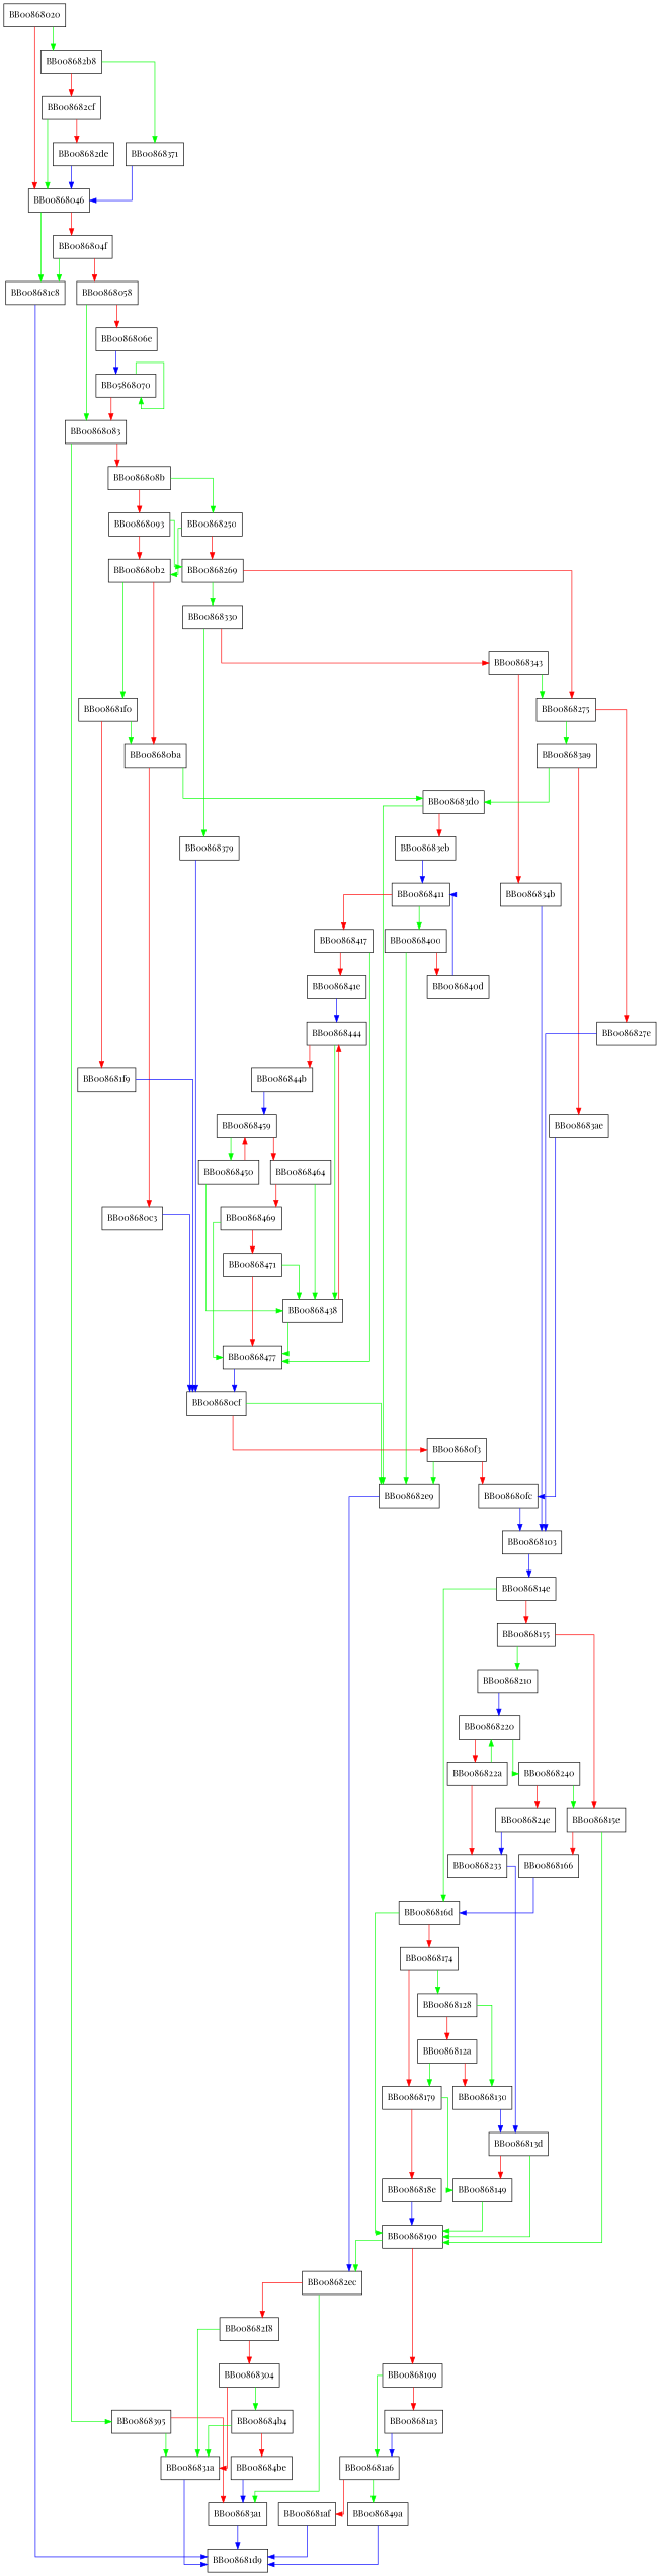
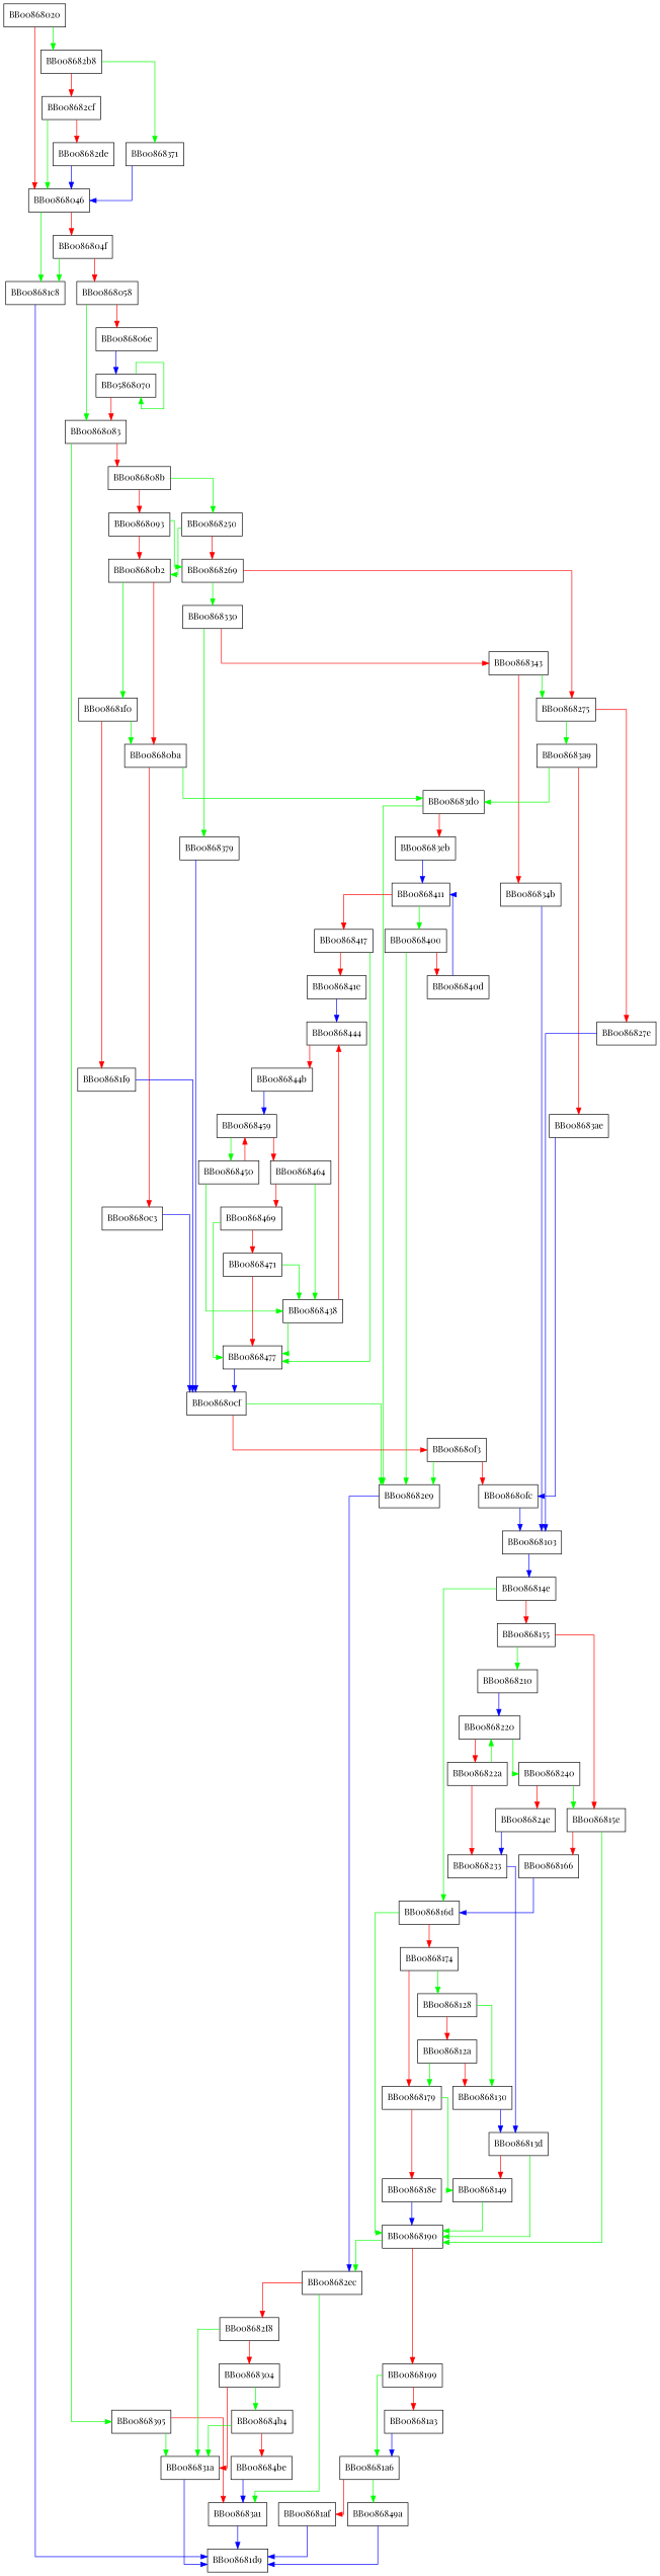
  digraph {
    fontname="Playfair Display"
    splines=ortho
    node [fontname="Playfair Display" shape=box]
    edge [color=green fontname="Playfair Display"]
    BB00868020
    BB008682b8
    BB00868046
    BB00868371
    BB008682cf
    BB008681c8
    BB0086804f
    BB008682de
    BB008681d9
    BB00868058
    BB00868083
    BB0086806e
    BB00868395
    BB0086808b
    n15 [label=BB05868070]
    BB008683a1
    BB0086831a
    BB00868250
    BB00868093
    BB00868269
    BB008680b2
    BB00868330
    BB00868275
    BB008681f0
    BB008680ba
    BB00868379
    BB00868343
    BB008683a9
    BB0086827e
    BB008681f9
    BB008683d0
    BB008680c3
    BB008680cf
    BB008682e9
    BB008683eb
    BB008682ec
    BB00868411
    BB008680f3
    BB008680fc
    BB008682f8
    BB00868103
    BB0086814e
    BB0086816d
    BB00868155
    BB00868190
    BB00868174
    BB00868210
    BB0086815e
    BB00868128
    BB00868130
    BB0086812a
    BB0086813d
    BB00868179
    BB00868149
    BB0086818e
    BB00868199
    BB008681a6
    BB008681a3
    BB00868220
    BB00868166
    BB00868240
    BB0086822a
    BB00868304
    BB0086849a
    BB008681af
    BB0086824e
    BB00868233
    BB0086834b
    BB008683ae
    BB008684b4
    BB008684be
    BB00868400
    BB00868417
    BB0086840d
    BB00868477
    BB0086841e
    BB00868444
    BB00868438
    BB0086844b
    BB00868459
    BB00868450
    BB00868464
    BB00868469
    BB00868471
    BB00868020 -> BB008682b8
    BB00868020 -> BB00868046 [color=red]
    BB008682b8 -> BB00868371
    BB008682b8 -> BB008682cf [color=red]
    BB00868046 -> BB008681c8
    BB00868046 -> BB0086804f [color=red]
    BB00868371 -> BB00868046 [color=blue]
    BB008682cf -> BB00868046
    BB008682cf -> BB008682de [color=red]
    BB008681c8 -> BB008681d9 [color=blue]
    BB0086804f -> BB008681c8
    BB0086804f -> BB00868058 [color=red]
    BB008682de -> BB00868046 [color=blue]
    BB00868058 -> BB00868083
    BB00868058 -> BB0086806e [color=red]
    BB00868083 -> BB00868395
    BB00868083 -> BB0086808b [color=red]
    BB0086806e -> n15 [color=blue]
    BB00868395 -> BB008683a1 [color=red]
    BB00868395 -> BB0086831a
    BB0086808b -> BB00868250
    BB0086808b -> BB00868093 [color=red]
    n15 -> BB00868083 [color=red]
    n15 -> n15
    BB008683a1 -> BB008681d9 [color=blue]
    BB0086831a -> BB008681d9 [color=blue]
    BB00868250 -> BB00868269 [color=red]
    BB00868250 -> BB008680b2
    BB00868093 -> BB00868269
    BB00868093 -> BB008680b2 [color=red]
    BB00868269 -> BB00868330
    BB00868269 -> BB00868275 [color=red]
    BB008680b2 -> BB008681f0
    BB008680b2 -> BB008680ba [color=red]
    BB00868330 -> BB00868379
    BB00868330 -> BB00868343 [color=red]
    BB00868275 -> BB008683a9
    BB00868275 -> BB0086827e [color=red]
    BB008681f0 -> BB008680ba
    BB008681f0 -> BB008681f9 [color=red]
    BB008680ba -> BB008683d0
    BB008680ba -> BB008680c3 [color=red]
    BB00868379 -> BB008680cf [color=blue]
    BB00868343 -> BB00868275
    BB00868343 -> BB0086834b [color=red]
    BB008683a9 -> BB008683d0
    BB008683a9 -> BB008683ae [color=red]
    BB0086827e -> BB00868103 [color=blue]
    BB008681f9 -> BB008680cf [color=blue]
    BB008683d0 -> BB008682e9
    BB008683d0 -> BB008683eb [color=red]
    BB008680c3 -> BB008680cf [color=blue]
    BB008680cf -> BB008682e9
    BB008680cf -> BB008680f3 [color=red]
    BB008682e9 -> BB008682ec [color=blue]
    BB008683eb -> BB00868411 [color=blue]
    BB008682ec -> BB008683a1
    BB008682ec -> BB008682f8 [color=red]
    BB00868411 -> BB00868400
    BB00868411 -> BB00868417 [color=red]
    BB008680f3 -> BB008682e9
    BB008680f3 -> BB008680fc [color=red]
    BB008680fc -> BB00868103 [color=blue]
    BB008682f8 -> BB0086831a
    BB008682f8 -> BB00868304 [color=red]
    BB00868103 -> BB0086814e [color=blue]
    BB0086814e -> BB0086816d
    BB0086814e -> BB00868155 [color=red]
    BB0086816d -> BB00868190
    BB0086816d -> BB00868174 [color=red]
    BB00868155 -> BB00868210
    BB00868155 -> BB0086815e [color=red]
    BB00868190 -> BB008682ec
    BB00868190 -> BB00868199 [color=red]
    BB00868174 -> BB00868128
    BB00868174 -> BB00868179 [color=red]
    BB00868210 -> BB00868220 [color=blue]
    BB0086815e -> BB00868190
    BB0086815e -> BB00868166 [color=red]
    BB00868128 -> BB00868130
    BB00868128 -> BB0086812a [color=red]
    BB00868130 -> BB0086813d [color=blue]
    BB0086812a -> BB00868130 [color=red]
    BB0086812a -> BB00868179
    BB0086813d -> BB00868190
    BB0086813d -> BB00868149 [color=red]
    BB00868179 -> BB00868149
    BB00868179 -> BB0086818e [color=red]
    BB00868149 -> BB00868190
    BB0086818e -> BB00868190 [color=blue]
    BB00868199 -> BB008681a6
    BB00868199 -> BB008681a3 [color=red]
    BB008681a6 -> BB0086849a
    BB008681a6 -> BB008681af [color=red]
    BB008681a3 -> BB008681a6 [color=blue]
    BB00868220 -> BB00868240
    BB00868220 -> BB0086822a [color=red]
    BB00868166 -> BB0086816d [color=blue]
    BB00868240 -> BB0086815e
    BB00868240 -> BB0086824e [color=red]
    BB0086822a -> BB00868220
    BB0086822a -> BB00868233 [color=red]
    BB00868304 -> BB0086831a [color=red]
    BB00868304 -> BB008684b4
    BB0086849a -> BB008681d9 [color=blue]
    BB008681af -> BB008681d9 [color=blue]
    BB0086824e -> BB00868233 [color=blue]
    BB00868233 -> BB0086813d [color=blue]
    BB0086834b -> BB00868103 [color=blue]
    BB008683ae -> BB008680fc [color=blue]
    BB008684b4 -> BB0086831a
    BB008684b4 -> BB008684be [color=red]
    BB008684be -> BB008683a1 [color=blue]
    BB00868400 -> BB008682e9
    BB00868400 -> BB0086840d [color=red]
    BB00868417 -> BB00868477
    BB00868417 -> BB0086841e [color=red]
    BB0086840d -> BB00868411 [color=blue]
    BB00868477 -> BB008680cf [color=blue]
    BB0086841e -> BB00868444 [color=blue]
-   BB00868444 -> BB00868438
    BB00868444 -> BB0086844b [color=red]
    BB00868438 -> BB00868477
    BB00868438 -> BB00868444 [color=red]
    BB0086844b -> BB00868459 [color=blue]
    BB00868459 -> BB00868450
    BB00868459 -> BB00868464 [color=red]
    BB00868450 -> BB00868438
    BB00868450 -> BB00868459 [color=red]
    BB00868464 -> BB00868438
    BB00868464 -> BB00868469 [color=red]
    BB00868469 -> BB00868477
    BB00868469 -> BB00868471 [color=red]
    BB00868471 -> BB00868477 [color=red]
    BB00868471 -> BB00868438
  }
